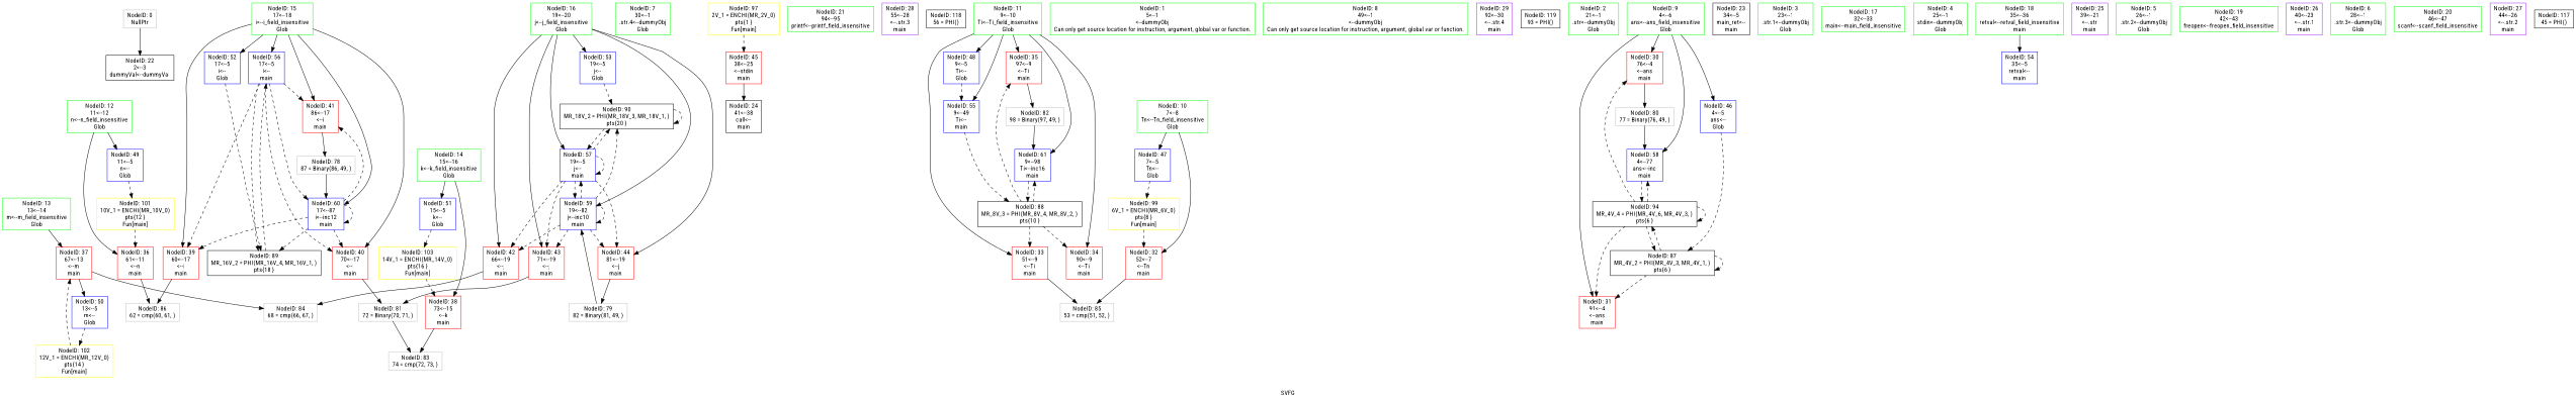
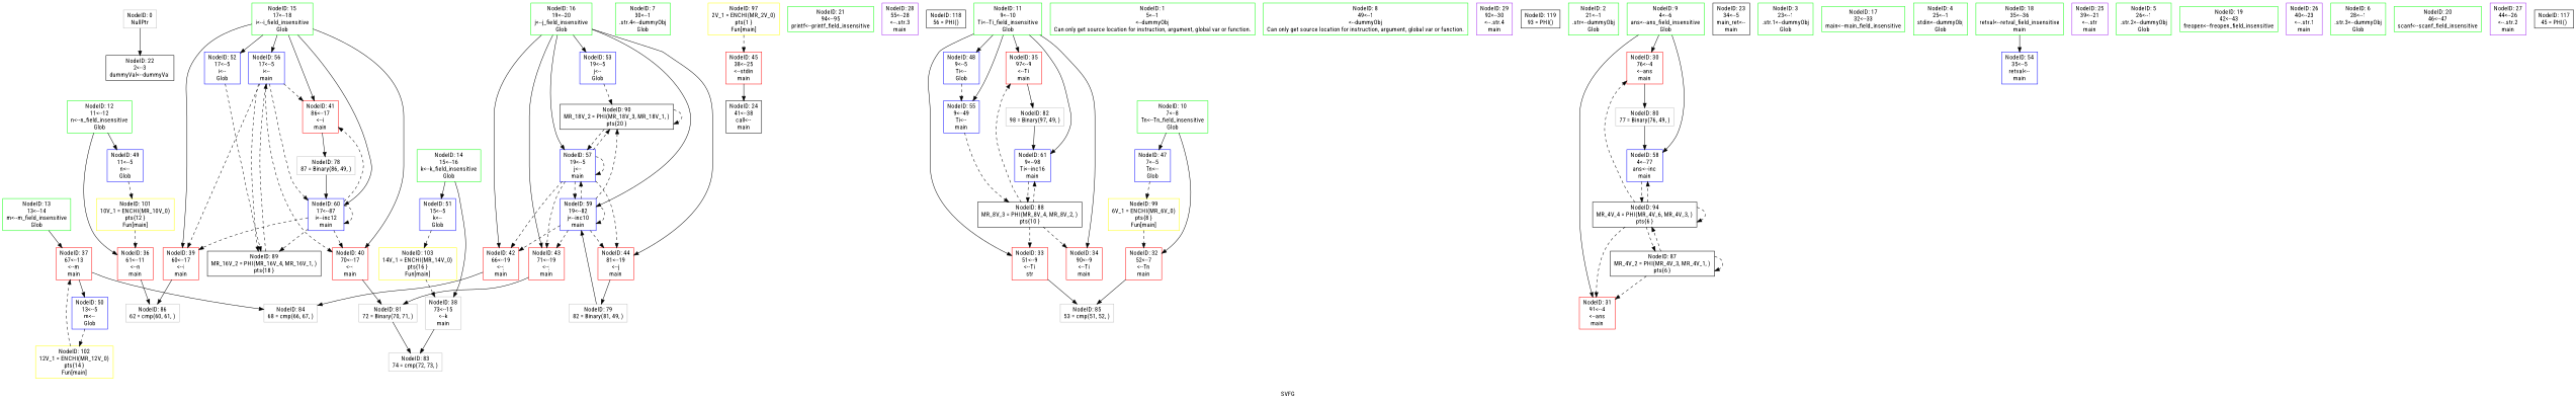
  digraph {
    fontname="Roboto Condensed"
    label=SVFG
    node [color=green fontname="Roboto Condensed" shape=record]
    edge [fontname="Roboto Condensed" style=dashed]
    n1 [color=grey label="{NodeID: 0\nNullPtr}"]
    n2 [color=black label="{NodeID: 22\n2\<--3\ndummyVal\<--dummyVal\n}"]
    n3 [color=black label="{NodeID: 90\nMR_18V_2 = PHI(MR_18V_3, MR_18V_1, )\npts\{20 \}\n}"]
    n4 [color=blue label="{NodeID: 57\n19\<--5\nj\<--\nmain\n}"]
    n5 [color=red label="{NodeID: 42\n66\<--19\n\<--j\nmain\n}"]
    n6 [color=red label="{NodeID: 43\n71\<--19\n\<--j\nmain\n}"]
    n7 [color=red label="{NodeID: 44\n81\<--19\n\<--j\nmain\n}"]
    n8 [color=blue label="{NodeID: 59\n19\<--82\nj\<--inc10\nmain\n}"]
    n9 [color=grey label="{NodeID: 84\n68 = cmp(66, 67, )\n}"]
    n10 [color=grey label="{NodeID: 81\n72 = Binary(70, 71, )\n}"]
    n11 [color=grey label="{NodeID: 79\n82 = Binary(81, 49, )\n}"]
    n12 [label="{NodeID: 7\n30\<--1\n.str.4\<--dummyObj\nGlob }"]
    n13 [color=yellow label="{NodeID: 97\n2V_1 = ENCHI(MR_2V_0)\npts\{1 \}\nFun[main]}" style=double]
    n14 [color=red label="{NodeID: 45\n38\<--25\n\<--stdin\nmain\n}"]
    n15 [color=black label="{NodeID: 24\n41\<--38\ncall\<--\nmain\n}"]
    n16 [label="{NodeID: 14\n15\<--16\nk\<--k_field_insensitive\nGlob }"]
-   n17 [color=red label="{NodeID: 38\n73\<--15\n\<--k\nmain\n}"]
+   n17 [color=grey label="{NodeID: 38\n73\<--15\n\<--k\nmain\n}"]
    n18 [color=blue label="{NodeID: 51\n15\<--5\nk\<--\nGlob }"]
    n19 [color=grey label="{NodeID: 83\n74 = cmp(72, 73, )\n}"]
    n20 [color=yellow label="{NodeID: 103\n14V_1 = ENCHI(MR_14V_0)\npts\{16 \}\nFun[main]}" style=double]
    n21 [label="{NodeID: 21\n94\<--95\nprintf\<--printf_field_insensitive\n}"]
    n22 [color=purple label="{NodeID: 28\n55\<--28\n\<--.str.3\nmain\n}"]
    n23 [color=black label="{NodeID: 118\n56 = PHI()\n}"]
    n24 [color=red label="{NodeID: 35\n97\<--9\n\<--Ti\nmain\n}"]
    n25 [color=grey label="{NodeID: 82\n98 = Binary(97, 49, )\n}"]
    n26 [color=blue label="{NodeID: 61\n9\<--98\nTi\<--inc16\nmain\n}"]
    n27 [color=black label="{NodeID: 88\nMR_8V_3 = PHI(MR_8V_4, MR_8V_2, )\npts\{10 \}\n}"]
    n28 [color=blue label="{NodeID: 49\n11\<--5\nn\<--\nGlob }"]
    n29 [color=yellow label="{NodeID: 101\n10V_1 = ENCHI(MR_10V_0)\npts\{12 \}\nFun[main]}" style=double]
    n30 [color=red label="{NodeID: 36\n61\<--11\n\<--n\nmain\n}"]
    n31 [color=grey label="{NodeID: 86\n62 = cmp(60, 61, )\n}"]
    n32 [color=blue label="{NodeID: 56\n17\<--5\ni\<--\nmain\n}"]
    n33 [color=red label="{NodeID: 39\n60\<--17\n\<--i\nmain\n}"]
    n34 [color=red label="{NodeID: 40\n70\<--17\n\<--i\nmain\n}"]
    n35 [color=red label="{NodeID: 41\n86\<--17\n\<--i\nmain\n}"]
    n36 [color=blue label="{NodeID: 60\n17\<--87\ni\<--inc12\nmain\n}"]
    n37 [color=black label="{NodeID: 89\nMR_16V_2 = PHI(MR_16V_4, MR_16V_1, )\npts\{18 \}\n}"]
    n38 [color=grey label="{NodeID: 78\n87 = Binary(86, 49, )\n}"]
    n39 [label="{NodeID: 1\n5\<--1\n\<--dummyObj\nCan only get source location for instruction, argument, global var or function.}"]
    n40 [label="{NodeID: 8\n49\<--1\n\<--dummyObj\nCan only get source location for instruction, argument, global var or function.}"]
    n41 [label="{NodeID: 15\n17\<--18\ni\<--i_field_insensitive\nGlob }"]
    n42 [color=blue label="{NodeID: 52\n17\<--5\ni\<--\nGlob }"]
    n43 [color=purple label="{NodeID: 29\n92\<--30\n\<--.str.4\nmain\n}"]
    n44 [color=black label="{NodeID: 119\n93 = PHI()\n}"]
    n45 [color=blue label="{NodeID: 50\n13\<--5\nm\<--\nGlob }"]
    n46 [color=yellow label="{NodeID: 102\n12V_1 = ENCHI(MR_12V_0)\npts\{14 \}\nFun[main]}" style=double]
    n47 [color=red label="{NodeID: 37\n67\<--13\n\<--m\nmain\n}"]
    n48 [color=grey label="{NodeID: 85\n53 = cmp(51, 52, )\n}"]
    n49 [label="{NodeID: 2\n21\<--1\n.str\<--dummyObj\nGlob }"]
    n50 [label="{NodeID: 9\n4\<--6\nans\<--ans_field_insensitive\nGlob }"]
    n51 [color=red label="{NodeID: 30\n76\<--4\n\<--ans\nmain\n}"]
    n52 [color=red label="{NodeID: 31\n91\<--4\n\<--ans\nmain\n}"]
-   n53 [color=blue label="{NodeID: 46\n4\<--5\nans\<--\nGlob }"]
    n54 [color=blue label="{NodeID: 58\n4\<--77\nans\<--inc\nmain\n}"]
    n55 [color=grey label="{NodeID: 80\n77 = Binary(76, 49, )\n}"]
    n56 [color=black label="{NodeID: 87\nMR_4V_2 = PHI(MR_4V_3, MR_4V_1, )\npts\{6 \}\n}"]
    n57 [color=black label="{NodeID: 94\nMR_4V_4 = PHI(MR_4V_6, MR_4V_3, )\npts\{6 \}\n}"]
    n58 [color=yellow label="{NodeID: 99\n6V_1 = ENCHI(MR_6V_0)\npts\{8 \}\nFun[main]}" style=double]
    n59 [color=red label="{NodeID: 32\n52\<--7\n\<--Tn\nmain\n}"]
    n60 [label="{NodeID: 16\n19\<--20\nj\<--j_field_insensitive\nGlob }"]
    n61 [color=blue label="{NodeID: 53\n19\<--5\nj\<--\nGlob }"]
    n62 [color=black label="{NodeID: 23\n34\<--5\nmain_ret\<--\nmain\n}"]
    n63 [label="{NodeID: 3\n23\<--1\n.str.1\<--dummyObj\nGlob }"]
    n64 [label="{NodeID: 10\n7\<--8\nTn\<--Tn_field_insensitive\nGlob }"]
    n65 [color=blue label="{NodeID: 47\n7\<--5\nTn\<--\nGlob }"]
    n66 [label="{NodeID: 17\n32\<--33\nmain\<--main_field_insensitive\n}"]
    n67 [label="{NodeID: 4\n25\<--1\nstdin\<--dummyObj\nGlob }"]
    n68 [label="{NodeID: 11\n9\<--10\nTi\<--Ti_field_insensitive\nGlob }"]
-   n69 [color=red label="{NodeID: 33\n51\<--9\n\<--Ti\nmain\n}"]
+   n69 [color=red label="{NodeID: 33\n51\<--9\n\<--Ti\nstr\n}"]
    n70 [color=red label="{NodeID: 34\n90\<--9\n\<--Ti\nmain\n}"]
    n71 [color=blue label="{NodeID: 48\n9\<--5\nTi\<--\nGlob }"]
    n72 [color=blue label="{NodeID: 55\n9\<--49\nTi\<--\nmain\n}"]
    n73 [label="{NodeID: 18\n35\<--36\nretval\<--retval_field_insensitive\nmain\n}"]
    n74 [color=blue label="{NodeID: 54\n35\<--5\nretval\<--\nmain\n}"]
    n75 [color=purple label="{NodeID: 25\n39\<--21\n\<--.str\nmain\n}"]
    n76 [label="{NodeID: 5\n26\<--1\n.str.2\<--dummyObj\nGlob }"]
    n77 [label="{NodeID: 12\n11\<--12\nn\<--n_field_insensitive\nGlob }"]
    n78 [label="{NodeID: 19\n42\<--43\nfreopen\<--freopen_field_insensitive\n}"]
    n79 [color=purple label="{NodeID: 26\n40\<--23\n\<--.str.1\nmain\n}"]
    n80 [label="{NodeID: 6\n28\<--1\n.str.3\<--dummyObj\nGlob }"]
    n81 [label="{NodeID: 13\n13\<--14\nm\<--m_field_insensitive\nGlob }"]
    n82 [label="{NodeID: 20\n46\<--47\nscanf\<--scanf_field_insensitive\n}"]
    n83 [color=purple label="{NodeID: 27\n44\<--26\n\<--.str.2\nmain\n}"]
    n84 [color=black label="{NodeID: 117\n45 = PHI()\n}"]
    n1 -> n2 [style=solid]
    n3 -> n3
    n3 -> n4
    n4 -> n3
    n4 -> n4
    n4 -> n5
    n4 -> n6
    n4 -> n7
    n4 -> n8
    n5 -> n9 [style=solid]
    n6 -> n10 [style=solid]
    n7 -> n11 [style=solid]
    n8 -> n3
    n8 -> n4
    n8 -> n5
    n8 -> n6
    n8 -> n7
    n8 -> n8
    n10 -> n19 [style=solid]
    n11 -> n8 [style=solid]
    n13 -> n14
    n14 -> n15 [style=solid]
    n16 -> n17 [style=solid]
    n16 -> n18 [style=solid]
    n17 -> n19 [style=solid]
    n18 -> n20
    n20 -> n17
    n24 -> n25 [style=solid]
    n25 -> n26 [style=solid]
    n26 -> n27
    n27 -> n24
    n27 -> n26
    n27 -> n69
    n27 -> n70
    n28 -> n29
    n29 -> n30
    n30 -> n31 [style=solid]
    n32 -> n33
    n32 -> n34
    n32 -> n35
    n32 -> n36
    n32 -> n37
    n33 -> n31 [style=solid]
    n34 -> n10 [style=solid]
    n35 -> n38 [style=solid]
    n36 -> n33
    n36 -> n34
    n36 -> n35
    n36 -> n36
    n36 -> n37
    n37 -> n32
    n38 -> n36 [style=solid]
    n41 -> n32 [style=solid]
    n41 -> n33 [style=solid]
    n41 -> n34 [style=solid]
    n41 -> n35 [style=solid]
    n41 -> n36 [style=solid]
    n41 -> n42 [style=solid]
    n42 -> n37
    n45 -> n46
    n46 -> n47
    n47 -> n9 [style=solid]
    n47 -> n45 [style=solid]
    n50 -> n51 [style=solid]
    n50 -> n52 [style=solid]
-   n50 -> n53 [style=solid]
    n50 -> n54 [style=solid]
    n51 -> n55 [style=solid]
-   n53 -> n56
    n54 -> n57
    n55 -> n54 [style=solid]
    n56 -> n52
    n56 -> n56
    n56 -> n57
    n57 -> n51
    n57 -> n52
    n57 -> n54
    n57 -> n56
    n57 -> n57
    n58 -> n59
    n59 -> n48 [style=solid]
    n60 -> n4 [style=solid]
    n60 -> n5 [style=solid]
    n60 -> n6 [style=solid]
    n60 -> n7 [style=solid]
    n60 -> n8 [style=solid]
    n60 -> n61 [style=solid]
    n61 -> n3
    n64 -> n59 [style=solid]
    n64 -> n65 [style=solid]
    n65 -> n58
    n68 -> n24 [style=solid]
    n68 -> n26 [style=solid]
    n68 -> n69 [style=solid]
    n68 -> n70 [style=solid]
    n68 -> n71 [style=solid]
    n68 -> n72 [style=solid]
    n69 -> n48 [style=solid]
    n71 -> n72
    n72 -> n27
    n73 -> n74 [style=solid]
    n77 -> n28 [style=solid]
    n77 -> n30 [style=solid]
    n81 -> n47 [style=solid]
  }
